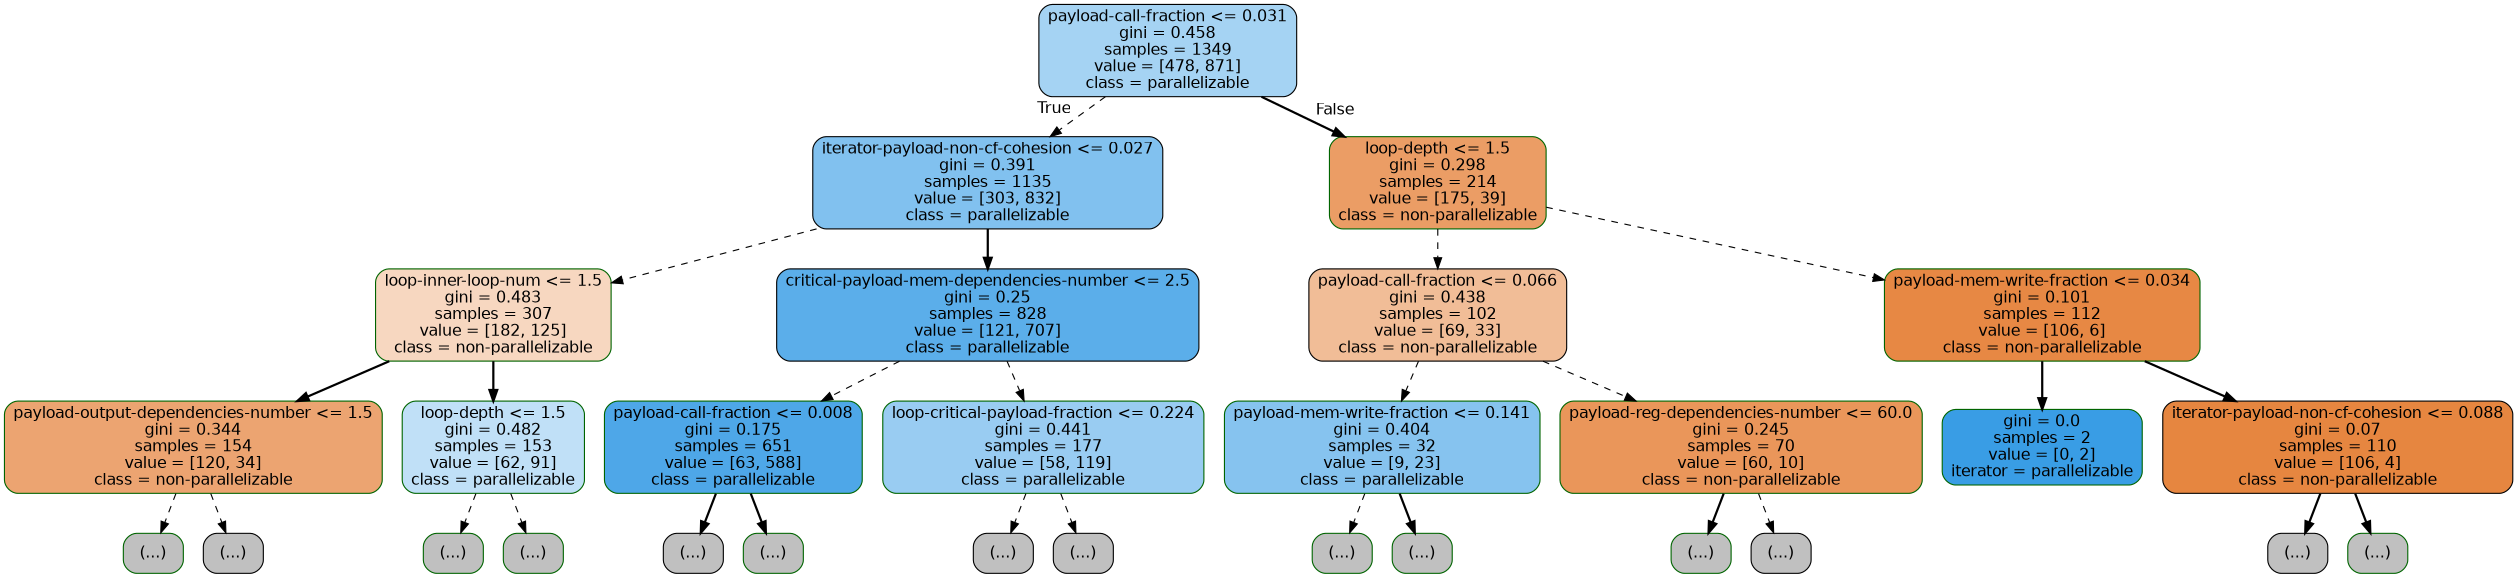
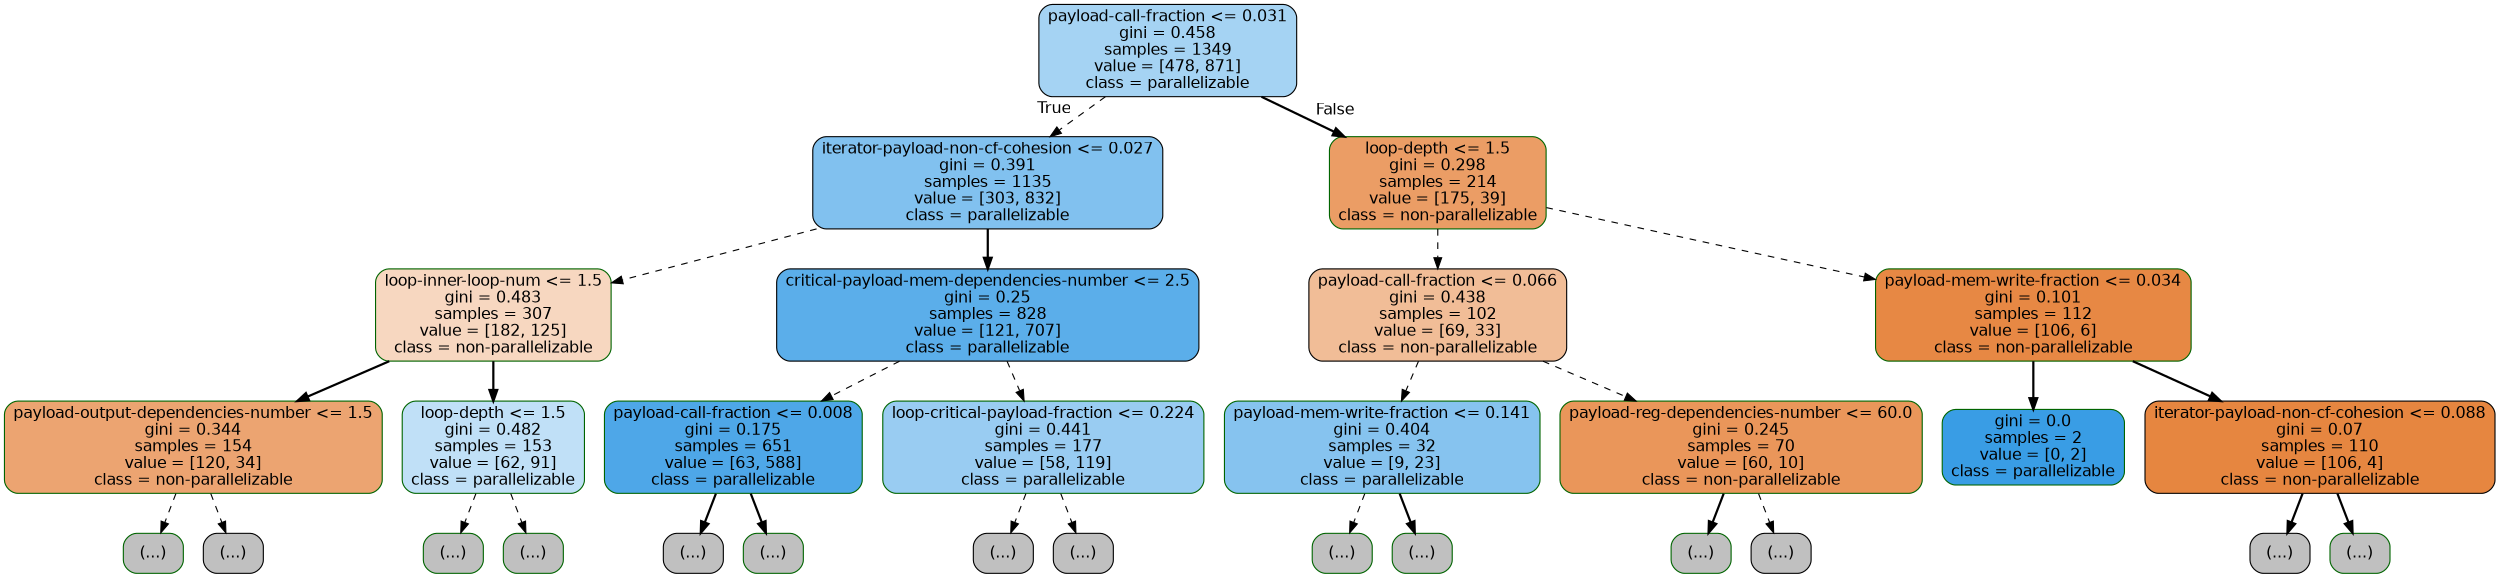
  digraph {
    node [color=darkgreen fillcolor="#C0C0C0" fontname=helvetica shape=box style="filled, rounded"]
    edge [fontname=helvetica style=dashed]
    n1 [color=black fillcolor="#399de573" label="payload-call-fraction <= 0.031\ngini = 0.458\nsamples = 1349\nvalue = [478, 871]\nclass = parallelizable"]
    n2 [color=black fillcolor="#399de5a2" label="iterator-payload-non-cf-cohesion <= 0.027\ngini = 0.391\nsamples = 1135\nvalue = [303, 832]\nclass = parallelizable"]
    n3 [fillcolor="#e58139c6" label="loop-depth <= 1.5\ngini = 0.298\nsamples = 214\nvalue = [175, 39]\nclass = non-parallelizable"]
    n4 [fillcolor="#e5813950" label="loop-inner-loop-num <= 1.5\ngini = 0.483\nsamples = 307\nvalue = [182, 125]\nclass = non-parallelizable"]
    n5 [color=black fillcolor="#399de5d3" label="critical-payload-mem-dependencies-number <= 2.5\ngini = 0.25\nsamples = 828\nvalue = [121, 707]\nclass = parallelizable"]
    n6 [fillcolor="#e58139b7" label="payload-output-dependencies-number <= 1.5\ngini = 0.344\nsamples = 154\nvalue = [120, 34]\nclass = non-parallelizable"]
    n7 [fillcolor="#399de551" label="loop-depth <= 1.5\ngini = 0.482\nsamples = 153\nvalue = [62, 91]\nclass = parallelizable"]
    n8 [label="(...)"]
    n9 [color=black label="(...)"]
    n10 [label="(...)"]
    n11 [label="(...)"]
    n12 [fillcolor="#399de5e4" label="payload-call-fraction <= 0.008\ngini = 0.175\nsamples = 651\nvalue = [63, 588]\nclass = parallelizable"]
    n13 [fillcolor="#399de583" label="loop-critical-payload-fraction <= 0.224\ngini = 0.441\nsamples = 177\nvalue = [58, 119]\nclass = parallelizable"]
    n14 [color=black label="(...)"]
    n15 [label="(...)"]
    n16 [color=black label="(...)"]
    n17 [color=black label="(...)"]
    n18 [color=black fillcolor="#e5813985" label="payload-call-fraction <= 0.066\ngini = 0.438\nsamples = 102\nvalue = [69, 33]\nclass = non-parallelizable"]
    n19 [fillcolor="#e58139f1" label="payload-mem-write-fraction <= 0.034\ngini = 0.101\nsamples = 112\nvalue = [106, 6]\nclass = non-parallelizable"]
    n20 [fillcolor="#399de59b" label="payload-mem-write-fraction <= 0.141\ngini = 0.404\nsamples = 32\nvalue = [9, 23]\nclass = parallelizable"]
    n21 [fillcolor="#e58139d4" label="payload-reg-dependencies-number <= 60.0\ngini = 0.245\nsamples = 70\nvalue = [60, 10]\nclass = non-parallelizable"]
    n22 [label="(...)"]
    n23 [label="(...)"]
    n24 [label="(...)"]
    n25 [color=black label="(...)"]
-   n26 [fillcolor="#399de5ff" label="gini = 0.0\nsamples = 2\nvalue = [0, 2]\niterator = parallelizable"]
+   n26 [fillcolor="#399de5ff" label="gini = 0.0\nsamples = 2\nvalue = [0, 2]\nclass = parallelizable"]
    n27 [color=black fillcolor="#e58139f5" label="iterator-payload-non-cf-cohesion <= 0.088\ngini = 0.07\nsamples = 110\nvalue = [106, 4]\nclass = non-parallelizable"]
    n28 [color=black label="(...)"]
    n29 [label="(...)"]
    n1 -> n2 [headlabel=True labelangle=45 labeldistance=2.5]
    n1 -> n3 [headlabel=False labelangle=-45 labeldistance=2.5 style=bold]
    n2 -> n4
    n2 -> n5 [style=bold]
    n3 -> n18
    n3 -> n19
    n4 -> n6 [style=bold]
    n4 -> n7 [style=bold]
    n5 -> n12
    n5 -> n13
    n6 -> n8
    n6 -> n9
    n7 -> n10
    n7 -> n11
    n12 -> n14 [style=bold]
    n12 -> n15 [style=bold]
    n13 -> n16
    n13 -> n17
    n18 -> n20
    n18 -> n21
    n19 -> n26 [style=bold]
    n19 -> n27 [style=bold]
    n20 -> n22
    n20 -> n23 [style=bold]
    n21 -> n24 [style=bold]
    n21 -> n25
    n27 -> n28 [style=bold]
    n27 -> n29 [style=bold]
  }
